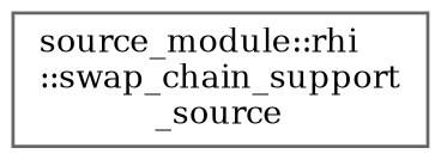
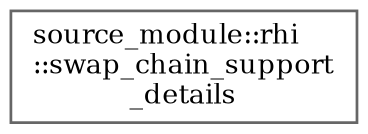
  digraph {
    rankdir=LR
    fontname="DejaVu Serif"
-   n1 [color=grey40 fillcolor=white fontname="DejaVu Serif" fontsize=10 height=0.2 label="source_module::rhi\l::swap_chain_support\l_source" shape=box style=filled width=0.4]
+   n1 [color=grey40 fillcolor=white fontname="DejaVu Serif" fontsize=10 height=0.2 label="source_module::rhi\l::swap_chain_support\l_details" shape=box style=filled width=0.4]
  }
